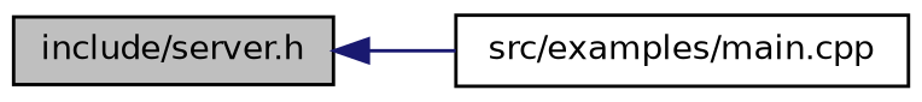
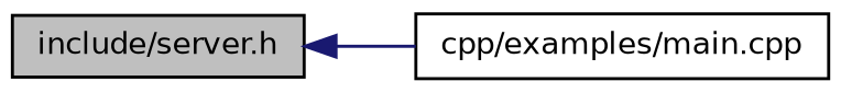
  digraph {
    rankdir=LR
    node [color=black fontname=Helvetica fontsize=10 shape=record style=filled]
    n1 [fillcolor=grey75 fontcolor=black height=0.2 label="include/server.h" width=0.4]
-   n2 [fillcolor=white height=0.2 label="src/examples/main.cpp" width=0.4]
+   n2 [fillcolor=white height=0.2 label="cpp/examples/main.cpp" width=0.4]
    n1 -> n2 [color=midnightblue dir=back fontname=Helvetica fontsize=10 labelfontname=Helvetica labelfontsize=10 style=solid]
  }
